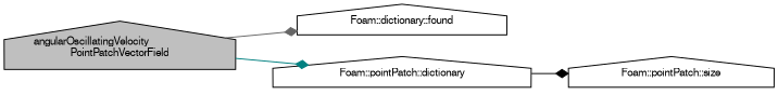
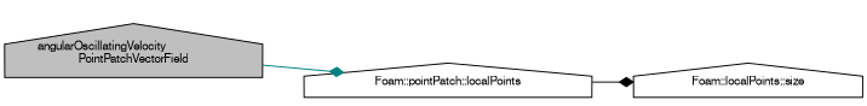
  digraph {
    rankdir=LR
    node [color=black fontname=FreeSans fontsize=10 shape=house]
    edge [arrowhead=diamond fontname=FreeSans fontsize=10 labelfontname=FreeSans labelfontsize=10 style=solid]
    n1 [fillcolor=grey75 fontcolor=black height=0.2 label="angularOscillatingVelocity\lPointPatchVectorField" style=filled width=0.4]
-   n2 [height=0.2 label="Foam::dictionary::found" width=0.4]
-   n3 [height=0.2 label="Foam::pointPatch::dictionary" width=0.4]
-   n4 [height=0.2 label="Foam::pointPatch::size" width=0.4]
-   n1 -> n2 [color=gray40]
+   n3 [height=0.2 label="Foam::pointPatch::localPoints" width=0.4]
+   n4 [height=0.2 label="Foam::localPoints::size" width=0.4]
    n1 -> n3 [color=teal]
    n3 -> n4 [color=black]
  }
